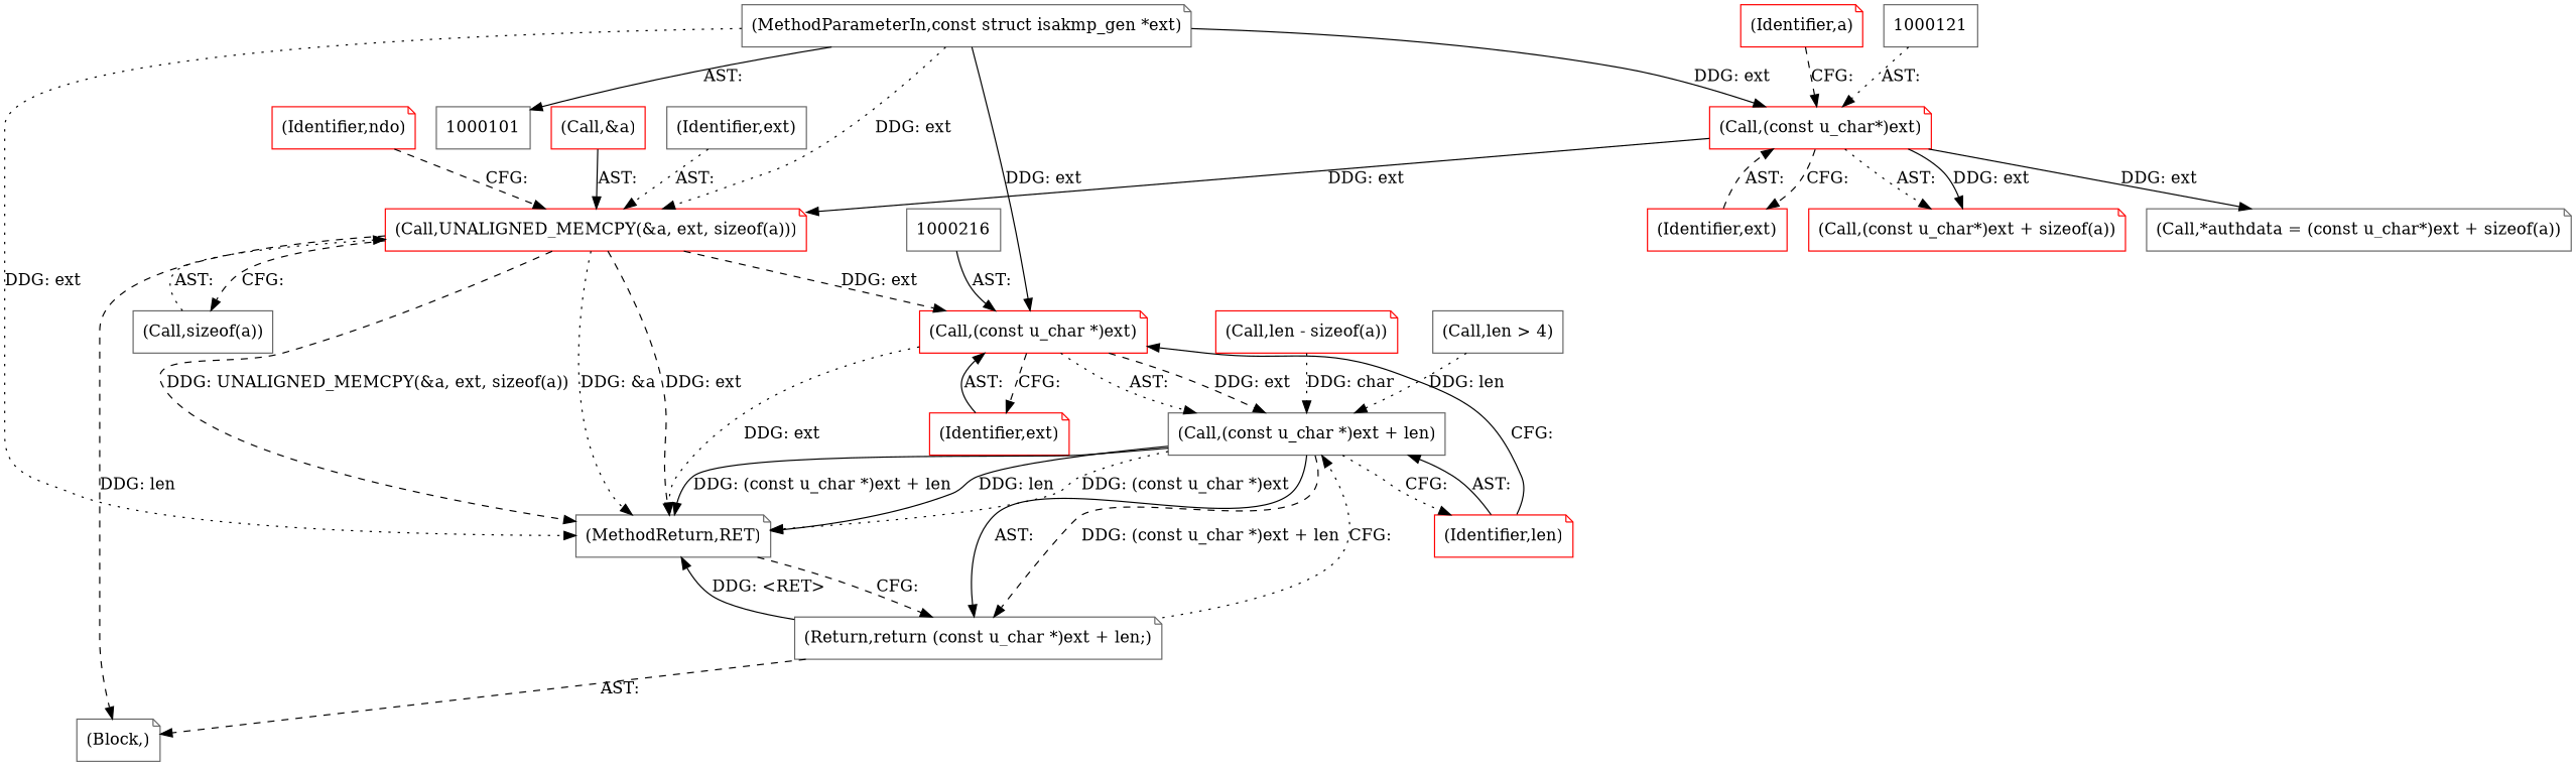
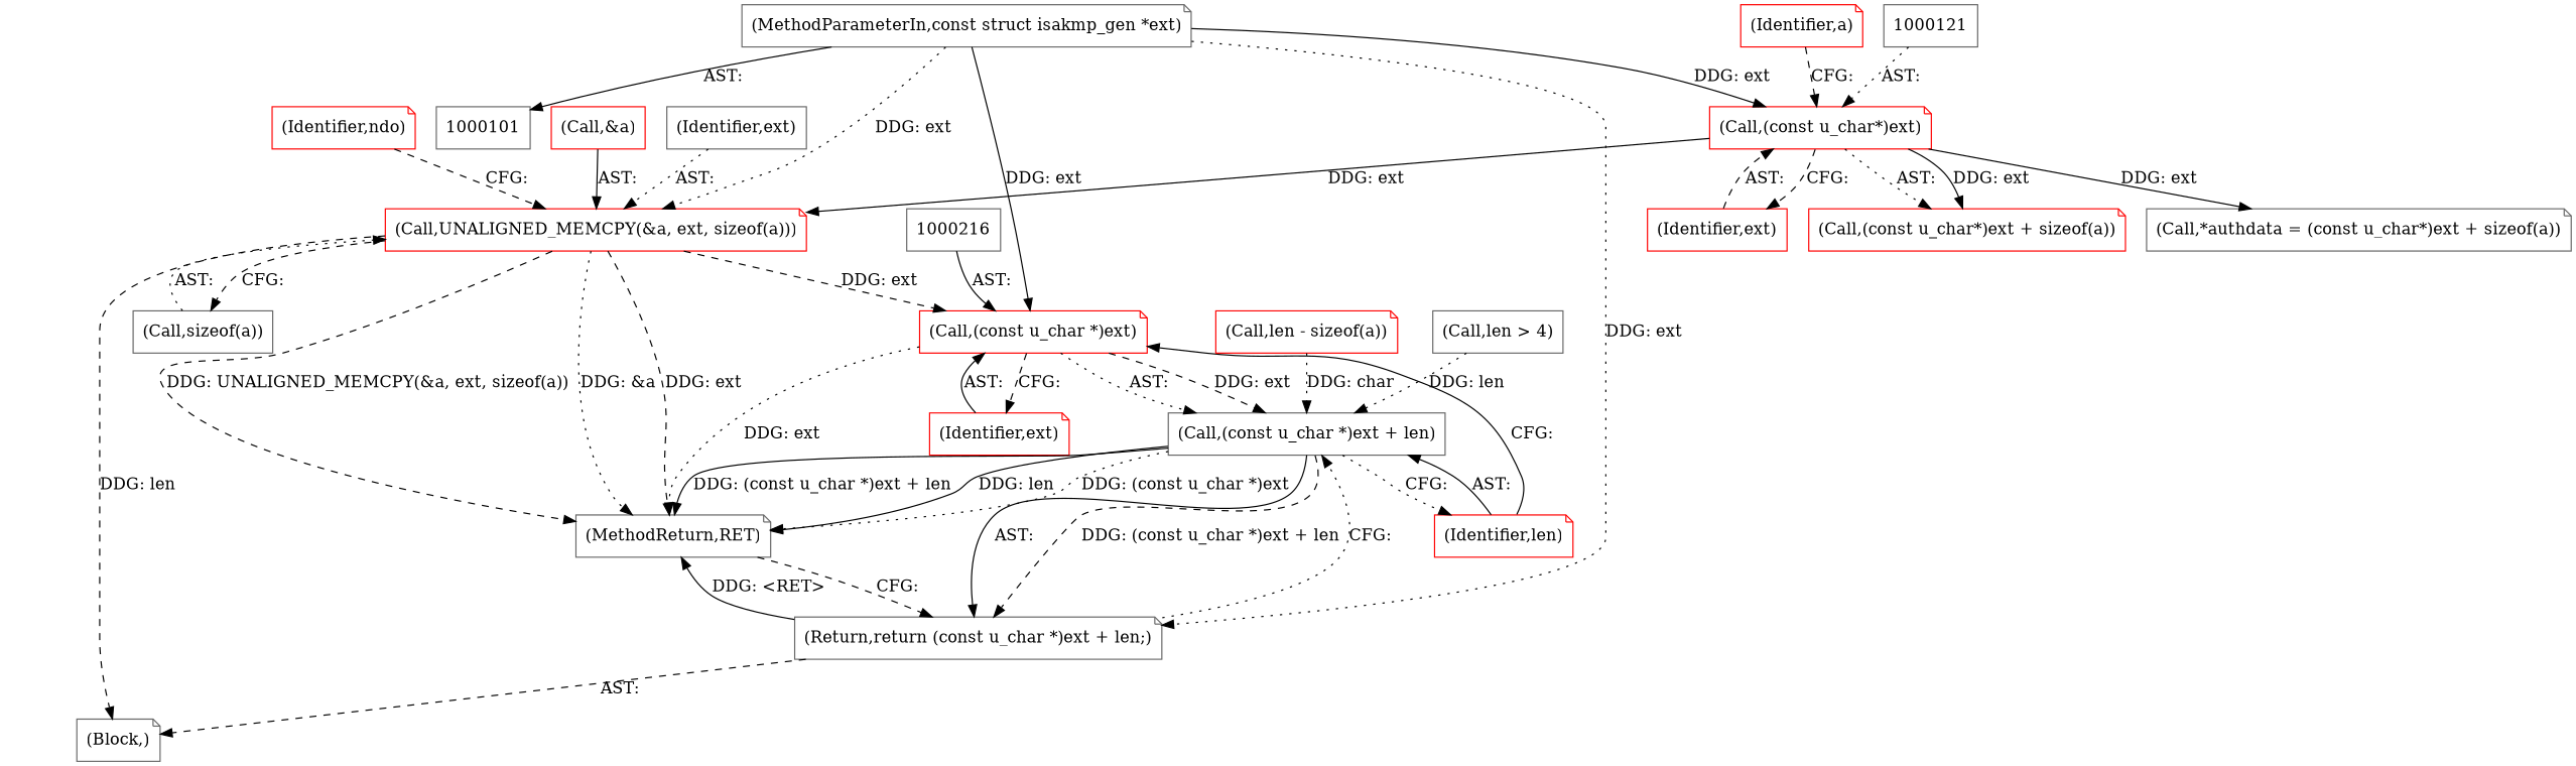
  digraph {
    node [color=gray40 shape=note]
    edge [style=solid]
    n1 [color=red label="(Call,(const u_char *)ext)"]
    n2 [label="(Call,(const u_char *)ext + len)" shape=box]
    n3 [color=red label="(Identifier,ext)"]
    n4 [label="(MethodReturn,RET)"]
    n5 [label="(Return,return (const u_char *)ext + len;)"]
    n6 [color=red label="(Identifier,len)"]
    n7 [color=red label="(Call,UNALIGNED_MEMCPY(&a, ext, sizeof(a)))"]
    n8 [label="(Call,sizeof(a))" shape=box]
    n9 [label="(Block,)"]
    n10 [color=red label="(Call,(const u_char*)ext)"]
    n11 [color=red label="(Call,(const u_char*)ext + sizeof(a))"]
    n12 [color=red label="(Identifier,ext)" shape=box]
    n13 [label="(Call,*authdata = (const u_char*)ext + sizeof(a))"]
    n14 [label="(MethodParameterIn,const struct isakmp_gen *ext)"]
    1000101 [shape=box]
    n16 [color=red label="(Identifier,ndo)"]
    n17 [color=red label="(Call,len - sizeof(a))"]
    n18 [color=red label="(Call,&a)" shape=box]
    n19 [label="(Call,len > 4)" shape=box]
    n20 [label="(Identifier,ext)" shape=box]
    n21 [color=red label="(Identifier,a)"]
    1000216 [shape=box]
    1000121 [shape=box]
    n1 -> n2 [label="AST: " style=dotted]
    n1 -> n2 [label="DDG: ext" style=dashed]
    n1 -> n3 [label="CFG: " style=dashed]
    n1 -> n4 [label="DDG: ext" style=dotted]
    n2 -> n4 [label="DDG: (const u_char *)ext + len"]
    n2 -> n4 [label="DDG: len"]
    n2 -> n4 [label="DDG: (const u_char *)ext" style=dotted]
    n2 -> n5 [label="AST: "]
    n2 -> n5 [label="DDG: (const u_char *)ext + len" style=dashed]
    n2 -> n6 [label="CFG: " style=dotted]
    n3 -> n1 [label="AST: "]
    n4 -> n5 [label="CFG: " style=dashed]
    n5 -> n2 [label="CFG: " style=dotted]
    n5 -> n4 [label="DDG: <RET>"]
    n5 -> n9 [label="AST: " style=dashed]
    n6 -> n1 [label="CFG: "]
    n6 -> n2 [label="AST: "]
    n7 -> n1 [label="DDG: ext" style=dashed]
    n7 -> n4 [label="DDG: UNALIGNED_MEMCPY(&a, ext, sizeof(a))" style=dashed]
    n7 -> n4 [label="DDG: &a" style=dotted]
    n7 -> n4 [label="DDG: ext" style=dashed]
    n7 -> n8 [label="CFG: " style=dashed]
    n7 -> n9 [label="DDG: len" style=dashed]
    n8 -> n7 [label="AST: " style=dotted]
    n10 -> n7 [label="DDG: ext"]
    n10 -> n11 [label="AST: " style=dotted]
    n10 -> n11 [label="DDG: ext"]
    n10 -> n12 [label="CFG: " style=dashed]
    n10 -> n13 [label="DDG: ext"]
    n12 -> n10 [label="AST: " style=dashed]
    n14 -> n1 [label="DDG: ext"]
-   n14 -> n4 [label="DDG: ext" style=dotted]
+   n14 -> n5 [label="DDG: ext" style=dotted]
    n14 -> n7 [label="DDG: ext" style=dotted]
    n14 -> n10 [label="DDG: ext"]
    n14 -> 1000101 [label="AST: "]
    n16 -> n7 [label="CFG: " style=dashed]
    n17 -> n2 [label="DDG: char" style=dotted]
    n18 -> n7 [label="AST: "]
    n19 -> n2 [label="DDG: len" style=dotted]
    n20 -> n7 [label="AST: " style=dotted]
    n21 -> n10 [label="CFG: " style=dashed]
    1000216 -> n1 [label="AST: "]
    1000121 -> n10 [label="AST: " style=dotted]
  }
